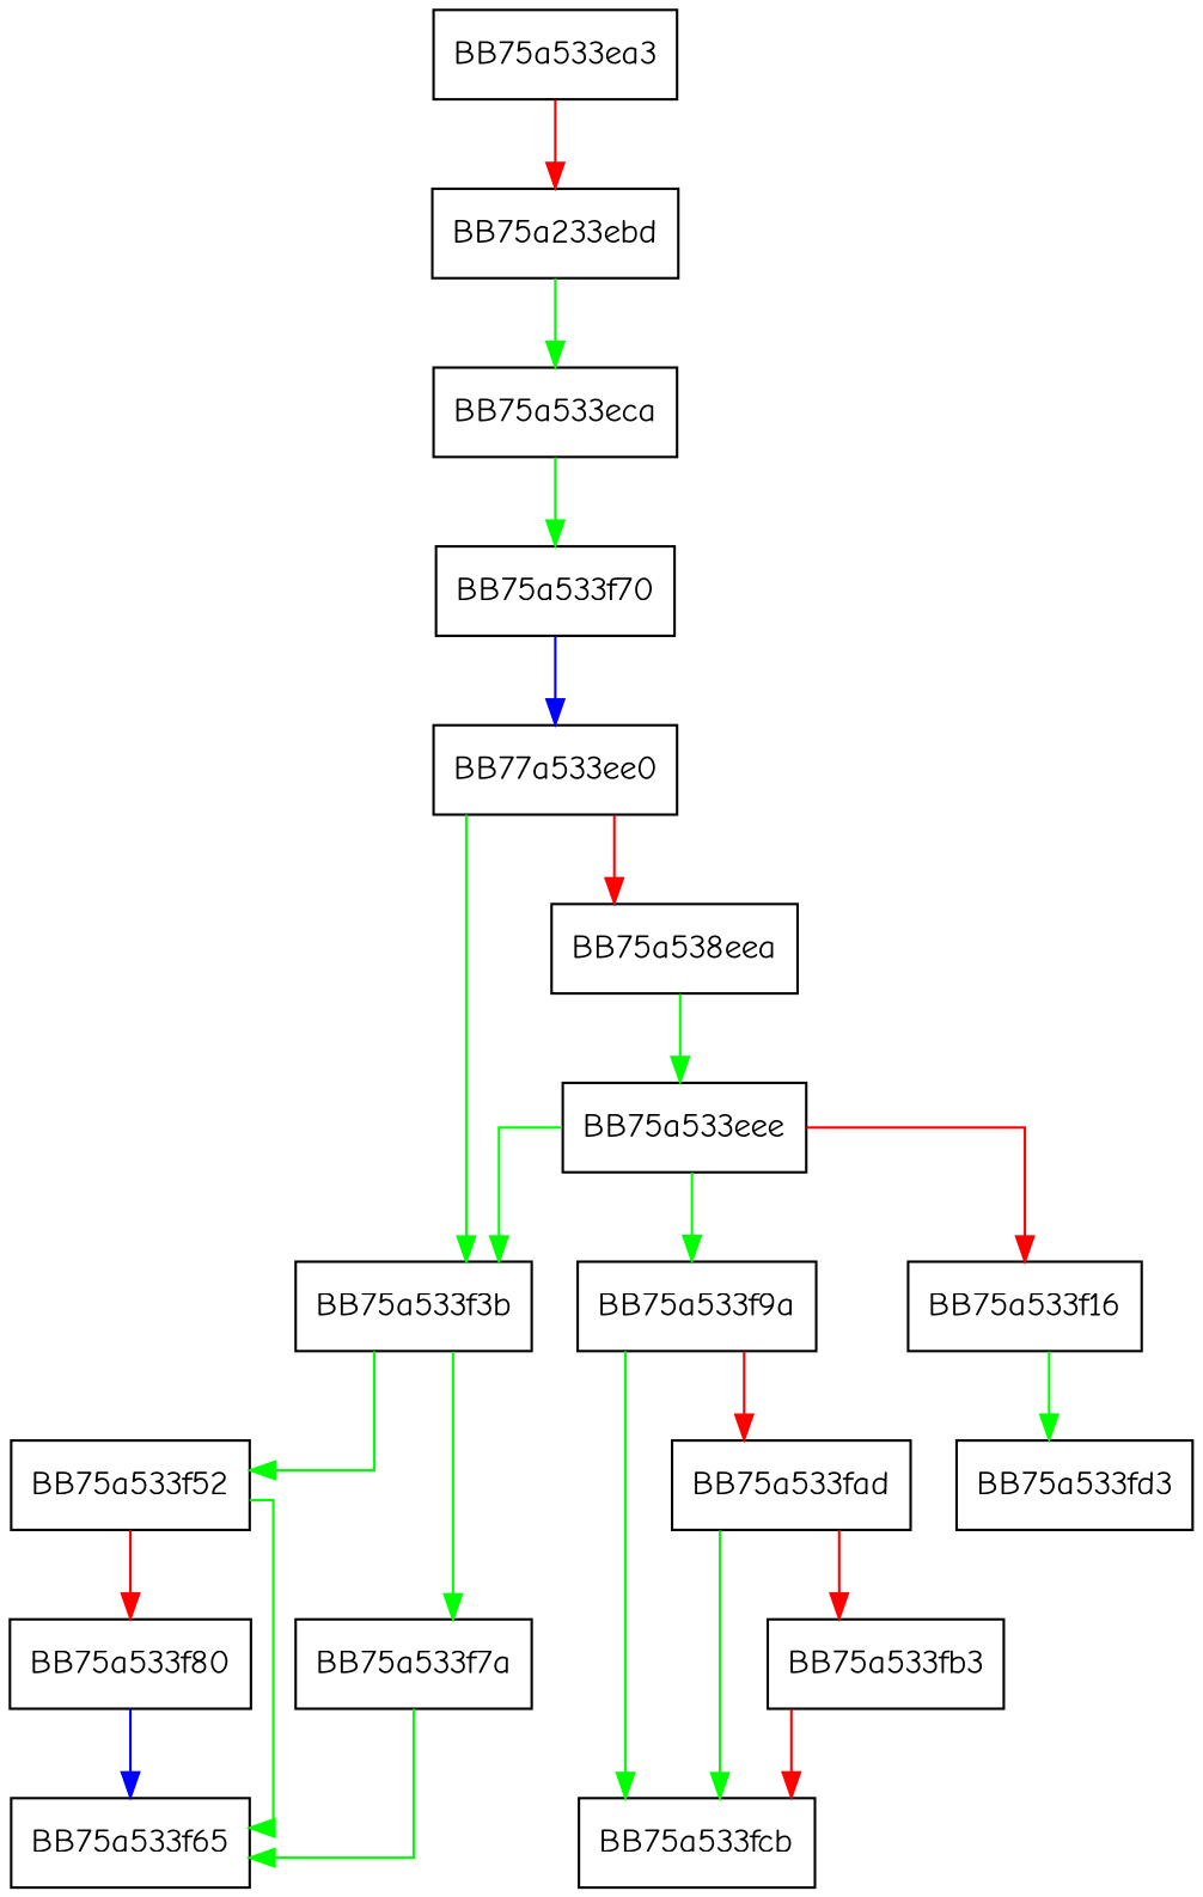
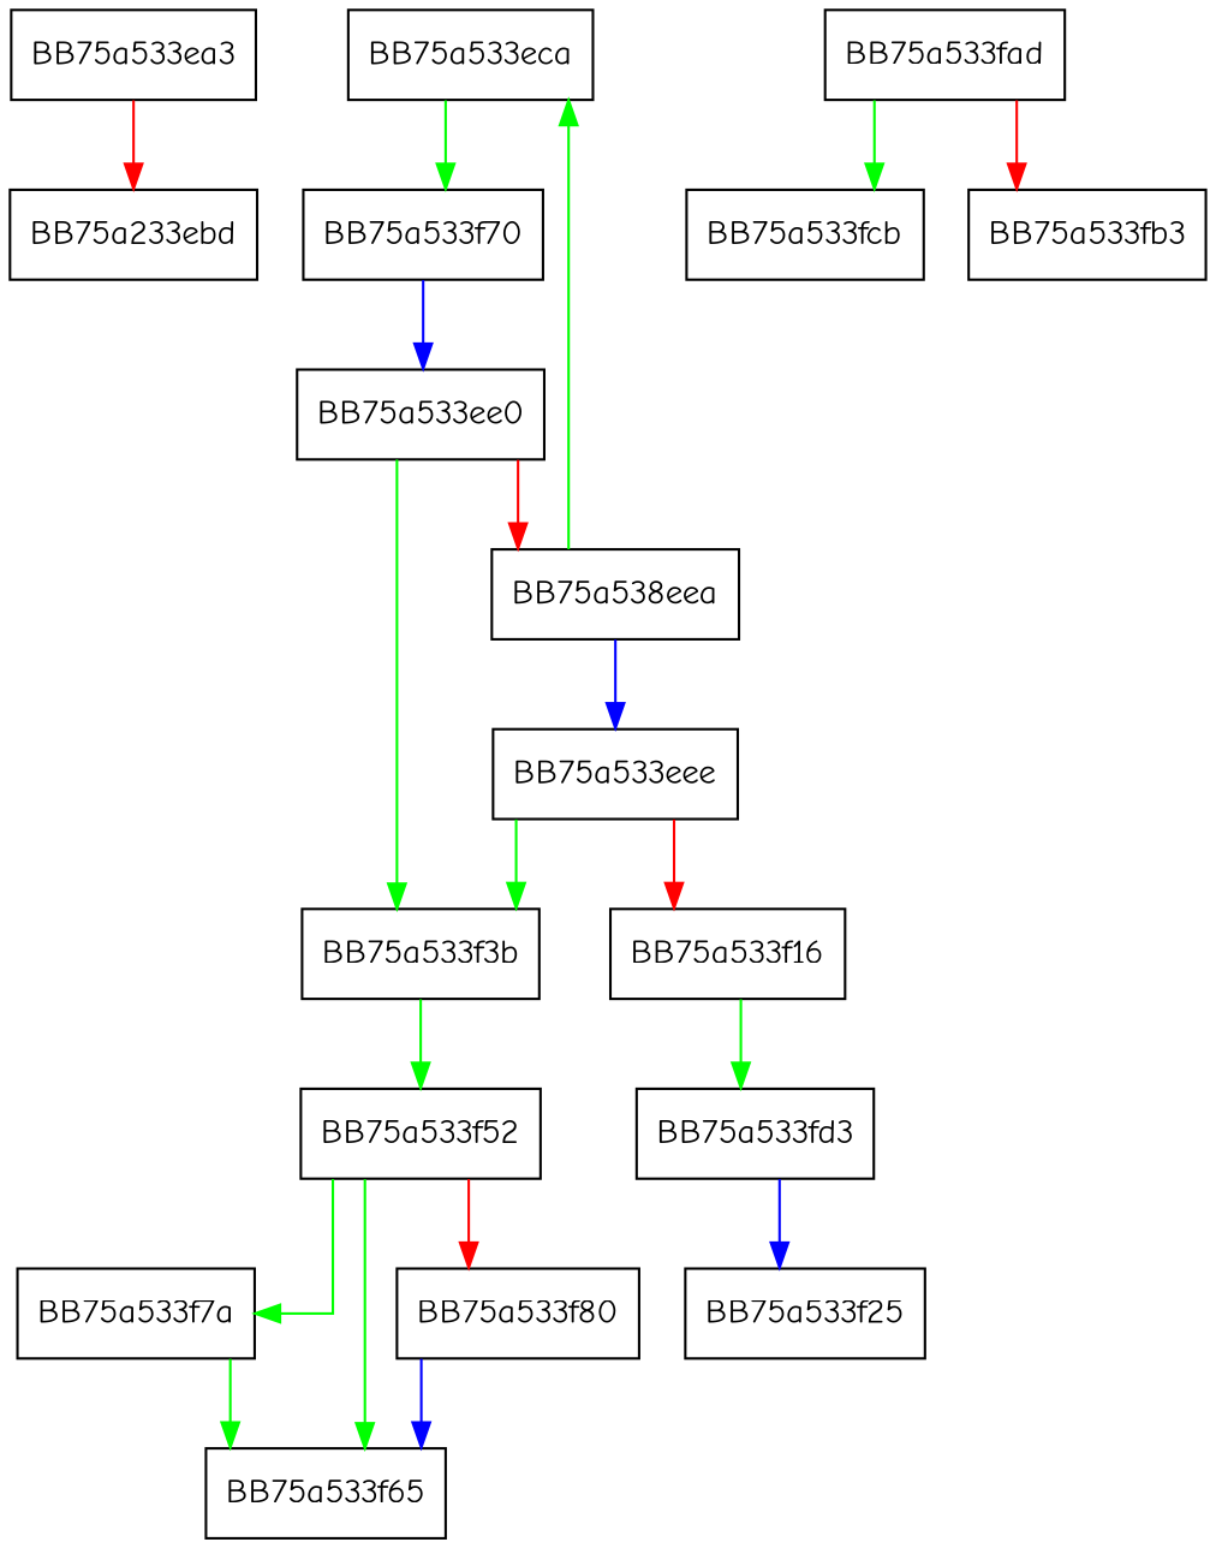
  digraph {
    fontname="Comic Neue"
    splines=ortho
    node [fontname="Comic Neue" shape=box]
    edge [color=green fontname="Comic Neue"]
    n1 [label=BB75a233ebd]
    BB75a533eca
    BB75a533ea3
    BB75a533f70
-   BB75a533ee0 [label=BB77a533ee0]
+   BB75a533ee0
    BB75a533f3b
    n7 [label=BB75a538eea]
    BB75a533f52
    BB75a533eee
-   BB75a533f9a
    BB75a533f16
    BB75a533f7a
    BB75a533f65
    BB75a533f80
    BB75a533fcb
    BB75a533fad
    BB75a533fd3
    BB75a533fb3
-   n1 -> BB75a533eca
+   BB75a533f25
+   n7 -> BB75a533eca
    BB75a533eca -> BB75a533f70
    BB75a533ea3 -> n1 [color=red]
    BB75a533f70 -> BB75a533ee0 [color=blue]
    BB75a533ee0 -> BB75a533f3b
    BB75a533ee0 -> n7 [color=red]
    BB75a533f3b -> BB75a533f52
-   n7 -> BB75a533eee
-   BB75a533f3b -> BB75a533f7a
+   n7 -> BB75a533eee [color=blue]
+   BB75a533f52 -> BB75a533f7a
    BB75a533f52 -> BB75a533f65
    BB75a533f52 -> BB75a533f80 [color=red]
    BB75a533eee -> BB75a533f3b
-   BB75a533eee -> BB75a533f9a
    BB75a533eee -> BB75a533f16 [color=red]
-   BB75a533f9a -> BB75a533fcb
-   BB75a533f9a -> BB75a533fad [color=red]
    BB75a533f16 -> BB75a533fd3
    BB75a533f7a -> BB75a533f65
    BB75a533f80 -> BB75a533f65 [color=blue]
    BB75a533fad -> BB75a533fcb
    BB75a533fad -> BB75a533fb3 [color=red]
-   BB75a533fb3 -> BB75a533fcb [color=red]
+   BB75a533fd3 -> BB75a533f25 [color=blue]
  }
